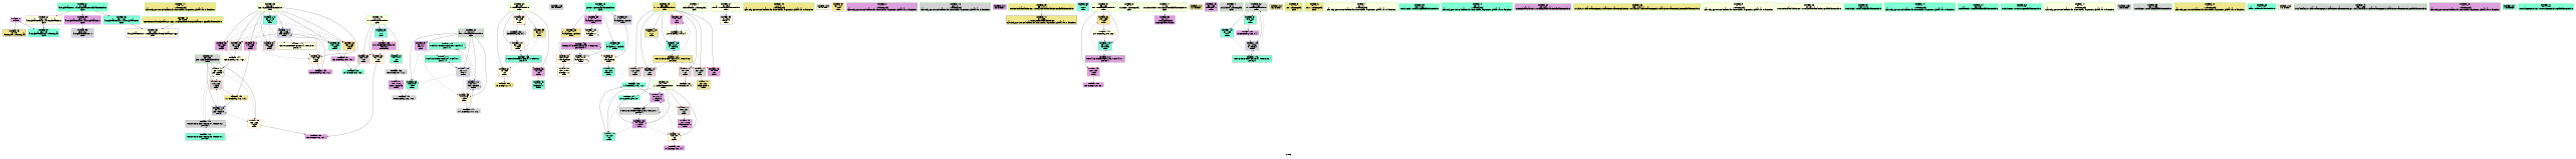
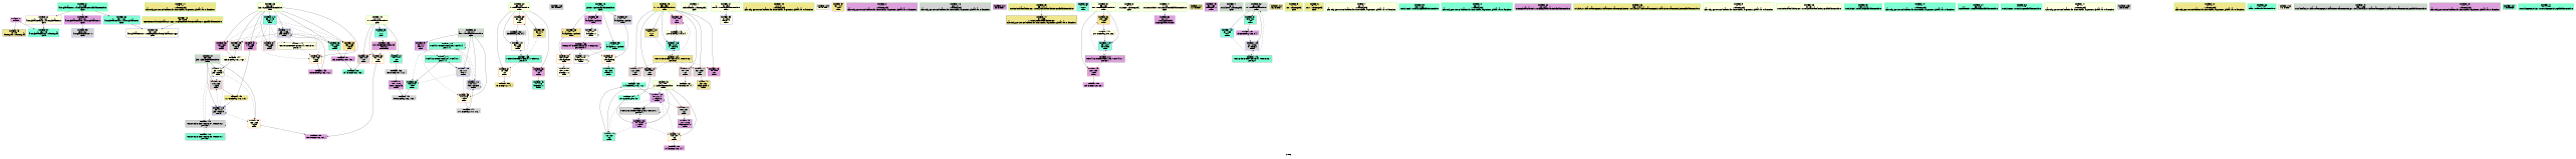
  digraph {
    label=SVFG
    node [color=green fillcolor=lightyellow shape=record style=filled]
    edge [arrowhead=tee style=solid]
    n1 [color=grey fillcolor=plum label="{NodeID: 0\nNullPtr}"]
    n2 [color=black fillcolor=khaki label="{NodeID: 43\n2\<--3\ndummyVal\<--dummyVal\n}"]
    n3 [color=blue fillcolor=aquamarine label="{NodeID: 97\n232\<--3\nllvm.global_ctors_2\<--dummyVal\nGlob }" style="dotted,filled"]
    n4 [fillcolor=khaki label="{NodeID: 14\n148\<--1\n\<--dummyObj\nCan only get source location for instruction, argument, global var or function.}"]
    n5 [color=blue label="{NodeID: 111\n65\<--163\nj33\<--mul34\nmain\n}"]
    n6 [color=red label="{NodeID: 89\n166\<--65\n\<--j33\nmain\n}"]
    n7 [color=red fillcolor=lightgrey label="{NodeID: 90\n176\<--65\n\<--j33\nmain\n}"]
    n8 [color=blue fillcolor=lightgrey label="{NodeID: 113\n65\<--177\nj33\<--mul40\nretval\n}"]
    n9 [color=black fillcolor=lightgrey label="{NodeID: 178\nMR_20V_3 = PHI(MR_20V_7, MR_20V_2, )\npts\{66 \}\n}"]
    n10 [color=grey fillcolor=plum label="{NodeID: 157\n168 = cmp(166, 167, )\n}"]
    n11 [color=grey fillcolor=khaki label="{NodeID: 149\n177 = Binary(176, 175, )\n}"]
    n12 [color=black fillcolor=aquamarine label="{NodeID: 175\nMR_20V_2 = PHI(MR_20V_3, MR_20V_1, )\npts\{66 \}\n}"]
    n13 [label="{NodeID: 28\n53\<--54\ni\<--i_field_insensitive\nmain\n}"]
    n14 [color=red label="{NodeID: 67\n72\<--53\n\<--i\nmain\n}"]
    n15 [color=red fillcolor=plum label="{NodeID: 68\n76\<--53\n\<--i\nmain\n}"]
    n16 [color=red label="{NodeID: 69\n82\<--53\n\<--i\nmain\n}"]
    n17 [color=blue fillcolor=khaki label="{NodeID: 99\n53\<--70\ni\<--\nmain\n}"]
    n18 [color=blue label="{NodeID: 101\n53\<--83\ni\<--inc\nmain\n}"]
    n19 [color=grey fillcolor=khaki label="{NodeID: 159\n73 = cmp(72, 74, )\n}"]
    n20 [color=black fillcolor=aquamarine label="{NodeID: 46\n77\<--76\nidxprom\<--\nmain\n}"]
    n21 [color=grey fillcolor=lightgrey label="{NodeID: 152\n83 = Binary(82, 84, )\n}"]
    n22 [color=black fillcolor=aquamarine label="{NodeID: 169\nMR_8V_3 = PHI(MR_8V_4, MR_8V_2, )\npts\{54 \}\n}"]
    n23 [color=black fillcolor=lightgrey label="{NodeID: 208\n191 = PHI()\n}"]
    n24 [fillcolor=khaki label="{NodeID: 42\n23\<--226\n_GLOBAL__sub_I_qizichao_2_1.cpp\<--_GLOBAL__sub_I_qizichao_2_1.cpp_field_insensitive\n}"]
    n25 [color=blue label="{NodeID: 96\n231\<--23\nllvm.global_ctors_1\<--_GLOBAL__sub_I_qizichao_2_1.cpp\nGlob }"]
    n26 [color=purple fillcolor=khaki label="{NodeID: 56\n157\<--8\narrayidx30\<--prime\nmain\n}"]
    n27 [color=red label="{NodeID: 92\n158\<--157\n\<--arrayidx30\nmain\n}"]
    n28 [color=black label="{NodeID: 50\n159\<--158\ntobool31\<--\nmain\n}"]
    n29 [color=grey fillcolor=aquamarine label="{NodeID: 153\n114 = Binary(113, 112, )\n}"]
    n30 [color=blue fillcolor=plum label="{NodeID: 105\n57\<--114\nj\<--add13\nmain\n}"]
    n31 [color=red label="{NodeID: 76\n103\<--57\n\<--j\nmain\n}"]
    n32 [color=red fillcolor=lightgrey label="{NodeID: 77\n106\<--57\n\<--j\nmain\n}"]
    n33 [color=red fillcolor=aquamarine label="{NodeID: 78\n113\<--57\n\<--j\nmain\n}"]
    n34 [color=black fillcolor=lightgrey label="{NodeID: 165\nMR_12V_2 = PHI(MR_12V_6, MR_12V_1, )\npts\{58 \}\n}"]
    n35 [color=grey fillcolor=plum label="{NodeID: 158\n104 = cmp(103, 74, )\n}"]
    n36 [color=black fillcolor=plum label="{NodeID: 49\n107\<--106\nidxprom10\<--\nmain\n}"]
    n37 [color=blue fillcolor=plum label="{NodeID: 103\n57\<--100\nj\<--add\nmain\n}"]
    n38 [color=red fillcolor=lightgrey label="{NodeID: 70\n89\<--55\n\<--i1\nmain\n}"]
    n39 [color=grey label="{NodeID: 161\n90 = cmp(89, 74, )\n}"]
    n40 [color=red fillcolor=lightgrey label="{NodeID: 84\n156\<--63\n\<--i26\nmain\n}"]
    n41 [label="{NodeID: 1\n7\<--1\n__dso_handle\<--dummyObj\nGlob }"]
    n42 [color=blue label="{NodeID: 98\n51\<--68\nretval\<--\nmain\n}"]
    n43 [fillcolor=khaki label="{NodeID: 15\n172\<--1\n\<--dummyObj\nCan only get source location for instruction, argument, global var or function.}"]
    n44 [color=blue fillcolor=lightgrey label="{NodeID: 112\n13\<--171\nans\<--inc38\nmain\n}"]
    n45 [color=red label="{NodeID: 65\n170\<--13\n\<--ans\nmain\n}"]
    n46 [color=black fillcolor=aquamarine label="{NodeID: 179\nMR_4V_7 = PHI(MR_4V_5, MR_4V_4, )\npts\{14 \}\n}"]
    n47 [color=grey fillcolor=lightgrey label="{NodeID: 147\n171 = Binary(170, 172, )\n}"]
    n48 [color=black fillcolor=aquamarine label="{NodeID: 171\nMR_4V_2 = PHI(MR_4V_4, MR_4V_1, )\npts\{14 \}\n}"]
    n49 [color=red fillcolor=aquamarine label="{NodeID: 66\n186\<--13\n\<--ans\nmain\n}"]
    n50 [color=blue fillcolor=lightgrey label="{NodeID: 109\n13\<--11\nans\<--\nmain\n}"]
    n51 [color=grey fillcolor=lightgrey label="{NodeID: 145\n190 = Binary(186, 189, )\n}"]
    n52 [fillcolor=khaki label="{NodeID: 29\n55\<--56\ni1\<--i1_field_insensitive\nmain\n}"]
    n53 [color=red fillcolor=lightgrey label="{NodeID: 71\n92\<--55\n\<--i1\nmain\n}"]
    n54 [color=red fillcolor=lightgrey label="{NodeID: 72\n98\<--55\n\<--i1\nmain\n}"]
    n55 [color=red fillcolor=plum label="{NodeID: 73\n99\<--55\n\<--i1\nmain\n}"]
    n56 [color=red fillcolor=lightgrey label="{NodeID: 74\n112\<--55\n\<--i1\nmain\n}"]
    n57 [color=red fillcolor=plum label="{NodeID: 75\n119\<--55\n\<--i1\nmain\n}"]
    n58 [color=blue fillcolor=khaki label="{NodeID: 102\n55\<--70\ni1\<--\nmain\n}"]
    n59 [color=blue fillcolor=aquamarine label="{NodeID: 106\n55\<--120\ni1\<--inc16\nmain\n}"]
    n60 [color=black fillcolor=khaki label="{NodeID: 47\n93\<--92\nidxprom5\<--\nmain\n}"]
    n61 [color=grey fillcolor=aquamarine label="{NodeID: 154\n100 = Binary(98, 99, )\n}"]
    n62 [color=grey label="{NodeID: 146\n120 = Binary(119, 84, )\n}"]
    n63 [color=black fillcolor=khaki label="{NodeID: 164\nMR_10V_3 = PHI(MR_10V_4, MR_10V_2, )\npts\{56 \}\n}"]
    n64 [color=black label="{NodeID: 209\n194 = PHI()\n}"]
    n65 [color=purple fillcolor=khaki label="{NodeID: 57\n131\<--17\n\<--.str\nmain\n}"]
    n66 [color=red fillcolor=lightgrey label="{NodeID: 85\n161\<--63\n\<--i26\nmain\n}"]
    n67 [color=grey label="{NodeID: 144\n163 = Binary(161, 162, )\n}"]
    n68 [fillcolor=plum label="{NodeID: 2\n11\<--1\n\<--dummyObj\nCan only get source location for instruction, argument, global var or function.}"]
    n69 [fillcolor=lightgrey label="{NodeID: 16\n202\<--1\n\<--dummyObj\nCan only get source location for instruction, argument, global var or function.}"]
    n70 [label="{NodeID: 30\n57\<--58\nj\<--j_field_insensitive\nmain\n}"]
    n71 [color=black fillcolor=plum label="{NodeID: 210\n33 = PHI()\n}"]
    n72 [color=black fillcolor=khaki label="{NodeID: 44\n34\<--35\n\<--_ZNSt8ios_base4InitD1Ev\nCan only get source location for instruction, argument, global var or function.}"]
    n73 [color=purple fillcolor=aquamarine label="{NodeID: 58\n141\<--19\n\<--.str.1\nmain\n}"]
    n74 [color=grey fillcolor=plum label="{NodeID: 155\n129 = cmp(128, 68, )\n}"]
    n75 [color=red fillcolor=plum label="{NodeID: 86\n162\<--63\n\<--i26\nmain\n}"]
    n76 [label="{NodeID: 3\n15\<--1\n_ZSt3cin\<--dummyObj\nGlob }"]
    n77 [color=yellow fillcolor=plum label="{NodeID: 183\n2V_1 = ENCHI(MR_2V_0)\npts\{12 \}\nFun[main]}" style="double,filled"]
    n78 [color=red fillcolor=lightgrey label="{NodeID: 62\n153\<--10\n\<--n\nmain\n}"]
    n79 [color=red label="{NodeID: 63\n167\<--10\n\<--n\nmain\n}"]
    n80 [color=red fillcolor=aquamarine label="{NodeID: 64\n187\<--10\n\<--n\nmain\n}"]
    n81 [color=grey fillcolor=aquamarine label="{NodeID: 160\n154 = cmp(152, 153, )\n}"]
    n82 [color=grey fillcolor=lightgrey label="{NodeID: 156\n188 = cmp(187, 172, )\n}"]
    n83 [color=black fillcolor=plum label="{NodeID: 51\n189\<--188\nconv\<--cmp46\nmain\n}"]
    n84 [color=blue label="{NodeID: 100\n78\<--80\narrayidx\<--\nmain\n}"]
    n85 [color=black fillcolor=plum label="{NodeID: 166\nMR_22V_4 = PHI(MR_22V_7, MR_22V_2, )\npts\{90000 \}\n}"]
    n86 [color=blue label="{NodeID: 104\n108\<--110\narrayidx11\<--\nmain\n}"]
    n87 [color=red label="{NodeID: 91\n95\<--94\n\<--arrayidx6\nmain\n}"]
    n88 [color=black fillcolor=aquamarine label="{NodeID: 48\n96\<--95\ntobool\<--\nmain\n}"]
    n89 [label="{NodeID: 17\n4\<--6\n_ZStL8__ioinit\<--_ZStL8__ioinit_field_insensitive\nGlob }"]
    n90 [color=purple fillcolor=plum label="{NodeID: 52\n32\<--4\n\<--_ZStL8__ioinit\n__cxx_global_var_init\n}"]
    n91 [color=blue fillcolor=lightgrey label="{NodeID: 114\n63\<--183\ni26\<--inc44\nmain\n}"]
    n92 [color=red fillcolor=khaki label="{NodeID: 82\n150\<--63\n\<--i26\nmain\n}"]
    n93 [color=red fillcolor=aquamarine label="{NodeID: 83\n151\<--63\n\<--i26\nmain\n}"]
    n94 [color=red fillcolor=plum label="{NodeID: 87\n175\<--63\n\<--i26\nmain\n}"]
    n95 [color=red label="{NodeID: 88\n182\<--63\n\<--i26\nmain\n}"]
    n96 [color=black label="{NodeID: 174\nMR_18V_2 = PHI(MR_18V_4, MR_18V_1, )\npts\{64 \}\n}"]
    n97 [color=grey fillcolor=plum label="{NodeID: 151\n152 = Binary(150, 151, )\n}"]
    n98 [color=grey fillcolor=plum label="{NodeID: 143\n183 = Binary(182, 172, )\n}"]
    n99 [color=blue fillcolor=aquamarine label="{NodeID: 110\n63\<--148\ni26\<--\nmain\n}"]
    n100 [label="{NodeID: 31\n59\<--60\nTT\<--TT_field_insensitive\nmain\n}"]
    n101 [color=red fillcolor=plum label="{NodeID: 79\n128\<--59\n\<--TT\nmain\n}"]
    n102 [color=red fillcolor=khaki label="{NodeID: 80\n200\<--59\n\<--TT\nmain\n}"]
    n103 [color=blue fillcolor=aquamarine label="{NodeID: 115\n59\<--201\nTT\<--dec\nmain\n}"]
    n104 [color=grey label="{NodeID: 148\n201 = Binary(200, 202, )\n}"]
    n105 [color=black fillcolor=plum label="{NodeID: 172\nMR_14V_2 = PHI(MR_14V_3, MR_14V_1, )\npts\{60 \}\n}"]
    n106 [color=black fillcolor=khaki label="{NodeID: 211\n124 = PHI()\n}"]
    n107 [color=black fillcolor=plum label="{NodeID: 45\n50\<--68\nmain_ret\<--\nmain\n}"]
    n108 [color=purple fillcolor=plum label="{NodeID: 59\n230\<--21\nllvm.global_ctors_0\<--llvm.global_ctors\nGlob }"]
    n109 [color=blue fillcolor=lightgrey label="{NodeID: 95\n230\<--22\nllvm.global_ctors_0\<--\nGlob }"]
    n110 [fillcolor=lightgrey label="{NodeID: 4\n16\<--1\n_ZSt4cout\<--dummyObj\nGlob }"]
    n111 [fillcolor=aquamarine label="{NodeID: 18\n8\<--9\nprime\<--prime_field_insensitive\nGlob }"]
    n112 [color=purple fillcolor=plum label="{NodeID: 53\n78\<--8\narrayidx\<--prime\nmain\n}"]
    n113 [color=purple fillcolor=lightgrey label="{NodeID: 54\n94\<--8\narrayidx6\<--prime\nmain\n}"]
    n114 [color=purple fillcolor=aquamarine label="{NodeID: 55\n108\<--8\narrayidx11\<--prime\nmain\n}"]
    n115 [fillcolor=lightgrey label="{NodeID: 32\n61\<--62\nT\<--T_field_insensitive\nmain\n}"]
    n116 [color=red fillcolor=aquamarine label="{NodeID: 81\n135\<--61\n\<--T\nmain\n}"]
    n117 [color=blue fillcolor=aquamarine label="{NodeID: 107\n61\<--68\nT\<--\nmain\n}"]
    n118 [color=blue fillcolor=lightgrey label="{NodeID: 108\n61\<--136\nT\<--inc22\nmain\n}"]
    n119 [color=grey fillcolor=plum label="{NodeID: 150\n136 = Binary(135, 84, )\n}"]
    n120 [color=black fillcolor=aquamarine label="{NodeID: 173\nMR_16V_3 = PHI(MR_16V_4, MR_16V_2, )\npts\{62 \}\n}"]
    n121 [color=black fillcolor=khaki label="{NodeID: 212\n132 = PHI()\n}"]
    n122 [color=purple fillcolor=aquamarine label="{NodeID: 60\n231\<--21\nllvm.global_ctors_1\<--llvm.global_ctors\nGlob }"]
    n123 [fillcolor=khaki label="{NodeID: 5\n17\<--1\n.str\<--dummyObj\nGlob }"]
    n124 [label="{NodeID: 19\n10\<--12\nn\<--n_field_insensitive\nGlob }"]
    n125 [color=blue fillcolor=aquamarine label="{NodeID: 93\n10\<--11\nn\<--\nGlob }"]
    n126 [label="{NodeID: 33\n63\<--64\ni26\<--i26_field_insensitive\nmain\n}"]
    n127 [color=purple label="{NodeID: 61\n232\<--21\nllvm.global_ctors_2\<--llvm.global_ctors\nGlob }"]
    n128 [fillcolor=khaki label="{NodeID: 6\n19\<--1\n.str.1\<--dummyObj\nGlob }"]
    n129 [fillcolor=lightgrey label="{NodeID: 20\n13\<--14\nans\<--ans_field_insensitive\nGlob }"]
    n130 [color=blue fillcolor=plum label="{NodeID: 94\n13\<--11\nans\<--\nGlob }"]
    n131 [fillcolor=lightgrey label="{NodeID: 34\n65\<--66\nj33\<--j33_field_insensitive\nmain\n}"]
    n132 [label="{NodeID: 7\n22\<--1\n\<--dummyObj\nCan only get source location for instruction, argument, global var or function.}"]
    n133 [fillcolor=aquamarine label="{NodeID: 21\n21\<--25\nllvm.global_ctors\<--llvm.global_ctors_field_insensitive\nGlob }"]
    n134 [fillcolor=aquamarine label="{NodeID: 35\n125\<--126\n_ZNSirsERi\<--_ZNSirsERi_field_insensitive\n}"]
    n135 [fillcolor=aquamarine label="{NodeID: 8\n68\<--1\n\<--dummyObj\nCan only get source location for instruction, argument, global var or function.}"]
    n136 [fillcolor=plum label="{NodeID: 22\n26\<--27\n__cxx_global_var_init\<--__cxx_global_var_init_field_insensitive\n}"]
    n137 [fillcolor=khaki label="{NodeID: 36\n133\<--134\n_ZStlsISt11char_traitsIcEERSt13basic_ostreamIcT_ES5_PKc\<--_ZStlsISt11char_traitsIcEERSt13basic_ostreamIcT_ES5_PKc_field_insensitive\n}"]
    n138 [label="{NodeID: 9\n70\<--1\n\<--dummyObj\nCan only get source location for instruction, argument, global var or function.}"]
    n139 [label="{NodeID: 23\n30\<--31\n_ZNSt8ios_base4InitC1Ev\<--_ZNSt8ios_base4InitC1Ev_field_insensitive\n}"]
    n140 [fillcolor=aquamarine label="{NodeID: 37\n139\<--140\n_ZNSolsEi\<--_ZNSolsEi_field_insensitive\n}"]
    n141 [fillcolor=aquamarine label="{NodeID: 10\n74\<--1\n\<--dummyObj\nCan only get source location for instruction, argument, global var or function.}"]
    n142 [fillcolor=aquamarine label="{NodeID: 24\n36\<--37\n__cxa_atexit\<--__cxa_atexit_field_insensitive\n}"]
    n143 [fillcolor=aquamarine label="{NodeID: 38\n144\<--145\n_ZNSirsERx\<--_ZNSirsERx_field_insensitive\n}"]
    n144 [label="{NodeID: 11\n80\<--1\n\<--dummyObj\nCan only get source location for instruction, argument, global var or function.}"]
    n145 [fillcolor=khaki label="{NodeID: 25\n35\<--41\n_ZNSt8ios_base4InitD1Ev\<--_ZNSt8ios_base4InitD1Ev_field_insensitive\n}"]
    n146 [color=black fillcolor=lightgrey label="{NodeID: 205\n138 = PHI()\n}"]
-   n147 [fillcolor=lightgrey label="{NodeID: 39\n192\<--193\n_ZNSolsEx\<--_ZNSolsEx_field_insensitive\n}"]
    n148 [fillcolor=khaki label="{NodeID: 12\n84\<--1\n\<--dummyObj\nCan only get source location for instruction, argument, global var or function.}"]
    n149 [fillcolor=aquamarine label="{NodeID: 26\n48\<--49\nmain\<--main_field_insensitive\n}"]
    n150 [color=black label="{NodeID: 206\n142 = PHI()\n}"]
    n151 [fillcolor=lightgrey label="{NodeID: 40\n195\<--196\n_ZSt4endlIcSt11char_traitsIcEERSt13basic_ostreamIT_T0_ES6_\<--_ZSt4endlIcSt11char_traitsIcEERSt13basic_ostreamIT_T0_ES6__field_insensitive\n}"]
    n152 [fillcolor=plum label="{NodeID: 13\n110\<--1\n\<--dummyObj\nCan only get source location for instruction, argument, global var or function.}"]
    n153 [label="{NodeID: 27\n51\<--52\nretval\<--retval_field_insensitive\nmain\n}"]
    n154 [color=black fillcolor=aquamarine label="{NodeID: 207\n143 = PHI()\n}"]
    n155 [fillcolor=aquamarine label="{NodeID: 41\n197\<--198\n_ZNSolsEPFRSoS_E\<--_ZNSolsEPFRSoS_E_field_insensitive\n}"]
    n1 -> n2
    n1 -> n3
    n5 -> n6 [arrowhead=vee style=dashed]
    n5 -> n7 [arrowhead=vee style=dashed]
    n5 -> n8 [style=dashed]
    n5 -> n9 [style=dashed]
    n6 -> n10 [arrowhead=vee]
    n7 -> n11
    n8 -> n6 [style=dashed]
    n8 -> n7 [arrowhead=vee style=dashed]
    n8 -> n8 [arrowhead=vee style=dashed]
    n8 -> n9 [arrowhead=vee style=dashed]
    n9 -> n5 [style=dashed]
    n9 -> n9 [style=dashed]
    n9 -> n12 [style=dashed]
    n11 -> n8 [arrowhead=vee]
    n12 -> n9 [style=dashed]
    n13 -> n14
    n13 -> n15
    n13 -> n16
    n13 -> n17 [arrowhead=vee]
    n13 -> n18 [arrowhead=vee]
    n14 -> n19 [arrowhead=vee]
    n15 -> n20
    n16 -> n21
    n17 -> n22 [arrowhead=vee style=dashed]
    n18 -> n22 [arrowhead=vee style=dashed]
    n21 -> n18 [arrowhead=vee]
    n22 -> n14 [style=dashed]
    n22 -> n15 [arrowhead=vee style=dashed]
    n22 -> n16 [style=dashed]
    n22 -> n18 [arrowhead=vee style=dashed]
    n24 -> n25
    n26 -> n27
    n27 -> n28 [arrowhead=vee]
    n29 -> n30
    n30 -> n30 [style=dashed]
    n30 -> n31 [style=dashed]
    n30 -> n32 [style=dashed]
    n30 -> n33 [arrowhead=vee style=dashed]
    n30 -> n34 [arrowhead=vee style=dashed]
    n31 -> n35
    n32 -> n36 [arrowhead=vee]
    n33 -> n29 [arrowhead=vee]
    n34 -> n34 [arrowhead=vee style=dashed]
    n34 -> n37 [arrowhead=vee style=dashed]
    n37 -> n30 [arrowhead=vee style=dashed]
    n37 -> n31 [style=dashed]
    n37 -> n33 [style=dashed]
    n37 -> n34 [style=dashed]
    n38 -> n39 [arrowhead=vee]
    n44 -> n44 [arrowhead=vee style=dashed]
    n44 -> n45 [style=dashed]
    n44 -> n46 [style=dashed]
    n45 -> n47
    n46 -> n44 [style=dashed]
    n46 -> n45 [style=dashed]
    n46 -> n46 [style=dashed]
    n46 -> n48 [style=dashed]
    n46 -> n49 [arrowhead=vee style=dashed]
    n47 -> n44 [arrowhead=vee]
    n48 -> n50 [arrowhead=vee style=dashed]
    n49 -> n51
    n50 -> n44 [arrowhead=vee style=dashed]
    n50 -> n45 [style=dashed]
    n50 -> n46 [style=dashed]
    n50 -> n48 [style=dashed]
    n50 -> n49 [style=dashed]
    n52 -> n38 [arrowhead=vee]
    n52 -> n53
    n52 -> n54
    n52 -> n55
    n52 -> n56 [arrowhead=vee]
    n52 -> n57 [arrowhead=vee]
    n52 -> n58
    n52 -> n59 [arrowhead=vee]
    n53 -> n60
    n54 -> n61
    n56 -> n29
    n57 -> n62
    n58 -> n63 [style=dashed]
    n59 -> n63 [arrowhead=vee style=dashed]
    n61 -> n37
    n62 -> n59
    n63 -> n38 [style=dashed]
    n63 -> n53 [arrowhead=vee style=dashed]
    n63 -> n54 [style=dashed]
    n63 -> n55 [arrowhead=vee style=dashed]
    n63 -> n56 [arrowhead=vee style=dashed]
    n63 -> n57 [arrowhead=vee style=dashed]
    n63 -> n59 [style=dashed]
    n66 -> n67
    n67 -> n5
    n70 -> n30 [arrowhead=vee]
    n70 -> n31
    n70 -> n32
    n70 -> n33 [arrowhead=vee]
    n70 -> n37
    n75 -> n67
    n77 -> n78 [arrowhead=vee style=dashed]
    n77 -> n79 [arrowhead=vee style=dashed]
    n77 -> n80 [style=dashed]
    n78 -> n81
    n79 -> n10 [arrowhead=vee]
    n80 -> n82
    n82 -> n83
    n83 -> n51
    n84 -> n84 [arrowhead=vee style=dashed]
    n84 -> n85 [style=dashed]
    n85 -> n27 [style=dashed]
    n85 -> n85 [style=dashed]
    n85 -> n86 [arrowhead=vee style=dashed]
    n85 -> n87 [style=dashed]
    n86 -> n85 [style=dashed]
    n86 -> n86 [style=dashed]
    n87 -> n88 [arrowhead=vee]
    n89 -> n90 [arrowhead=vee]
    n91 -> n40 [style=dashed]
    n91 -> n66 [arrowhead=vee style=dashed]
    n91 -> n75 [style=dashed]
    n91 -> n91 [arrowhead=vee style=dashed]
    n91 -> n92 [style=dashed]
    n91 -> n93 [style=dashed]
    n91 -> n94 [style=dashed]
    n91 -> n95 [style=dashed]
    n91 -> n96 [style=dashed]
    n92 -> n97
    n93 -> n97
    n94 -> n11
    n95 -> n98
    n96 -> n95 [style=dashed]
    n97 -> n81 [arrowhead=vee]
    n98 -> n91
    n99 -> n40 [style=dashed]
    n99 -> n66 [style=dashed]
    n99 -> n75 [arrowhead=vee style=dashed]
    n99 -> n91 [style=dashed]
    n99 -> n92 [style=dashed]
    n99 -> n93 [style=dashed]
    n99 -> n94 [style=dashed]
    n99 -> n95 [arrowhead=vee style=dashed]
    n99 -> n96 [arrowhead=vee style=dashed]
    n100 -> n101 [arrowhead=vee]
    n100 -> n102
    n100 -> n103 [arrowhead=vee]
    n101 -> n74
    n102 -> n104 [arrowhead=vee]
    n103 -> n105 [arrowhead=vee style=dashed]
    n104 -> n103 [arrowhead=vee]
    n105 -> n101 [style=dashed]
    n105 -> n102 [style=dashed]
    n105 -> n103 [style=dashed]
    n108 -> n109
    n111 -> n26
    n111 -> n112 [arrowhead=vee]
    n111 -> n113
    n111 -> n114 [arrowhead=vee]
    n112 -> n84
    n113 -> n87
    n114 -> n86
    n115 -> n116
    n115 -> n117
    n115 -> n118 [arrowhead=vee]
    n116 -> n119 [arrowhead=vee]
    n117 -> n120 [style=dashed]
    n118 -> n120 [arrowhead=vee style=dashed]
    n119 -> n118 [arrowhead=vee]
    n120 -> n115 [arrowhead=vee style=dashed]
    n120 -> n118 [arrowhead=vee style=dashed]
    n122 -> n25
    n124 -> n78
    n124 -> n79
    n124 -> n80
    n124 -> n125 [arrowhead=vee]
    n125 -> n77 [arrowhead=vee style=dashed]
    n126 -> n40
    n126 -> n66
    n126 -> n75
    n126 -> n91 [arrowhead=vee]
    n126 -> n92
    n126 -> n93
    n126 -> n94
    n126 -> n95
    n126 -> n99
    n127 -> n3 [arrowhead=vee]
    n129 -> n44 [arrowhead=vee]
    n129 -> n45
-   n129 -> n49 [arrowhead=vee]
+   n48 -> n49 [arrowhead=vee]
    n129 -> n50
    n129 -> n130
    n130 -> n48 [style=dashed]
    n131 -> n5
    n131 -> n6 [arrowhead=vee]
    n131 -> n7
    n131 -> n8 [arrowhead=vee]
    n133 -> n108 [arrowhead=vee]
    n133 -> n122
    n133 -> n127
    n145 -> n72 [arrowhead=vee]
    n153 -> n42 [arrowhead=vee]
  }
